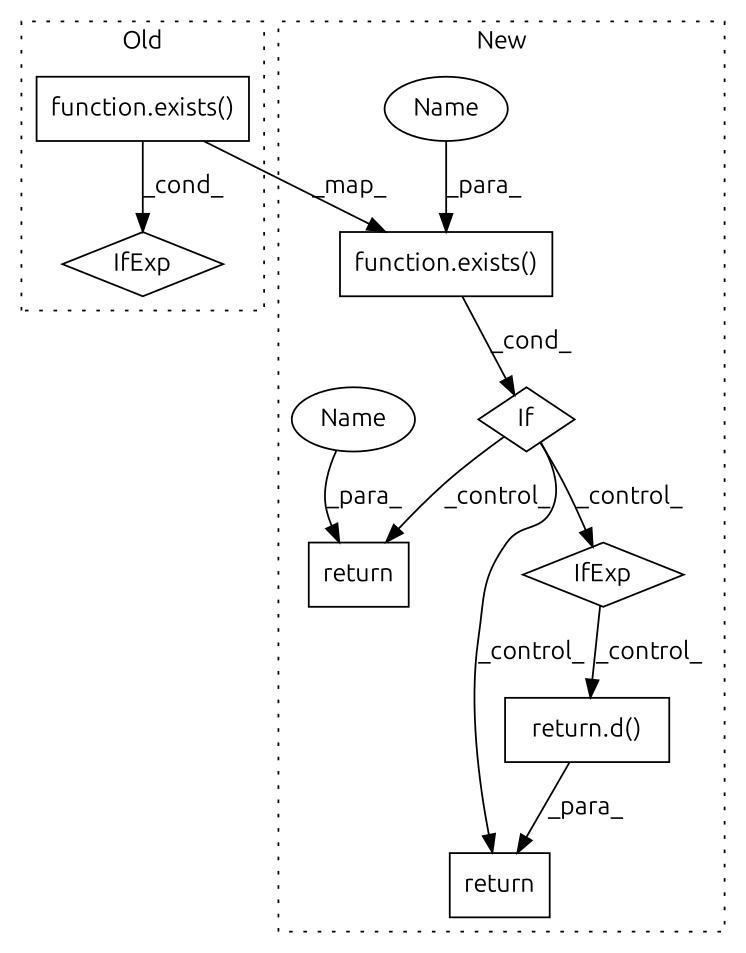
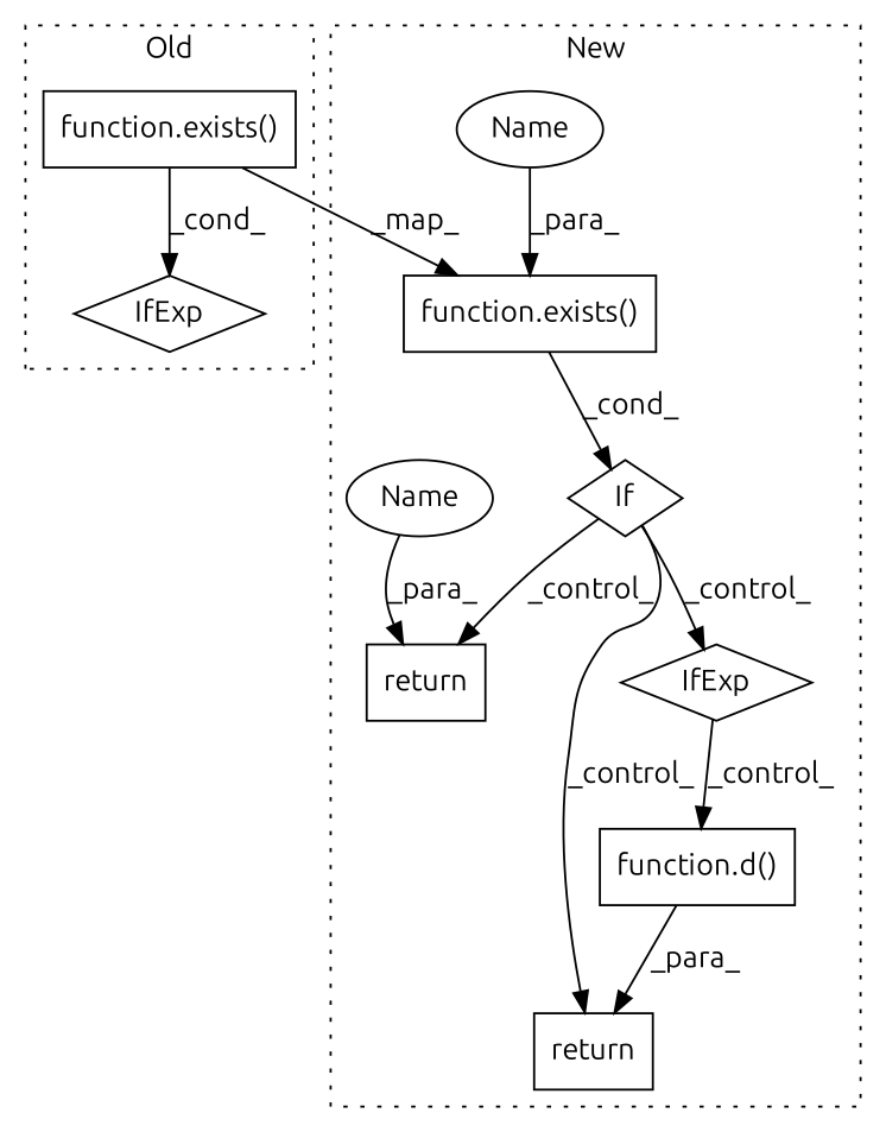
  digraph {
    fontname=Ubuntu
    node [a=75 fontname=Ubuntu l=3 shape=box]
    edge [fontname=Ubuntu]
    n1 [a=51 l="4,6" label=IfExp s="203,218" shape=diamond]
    n2 [l="7,1" label="function.exists()" s="207,217"]
    n3 [a=96 label=If s=224 shape=diamond]
    n4 [a=51 l="4,6" label=IfExp s="273,290" shape=diamond]
    n5 [a=93 l=7 label=return s=263]
-   n6 [label="return.d()" s=270]
+   n6 [label="function.d()" s=270]
    n7 [a=93 l=7 label=return s=248]
    n8 [l="7,1" label="function.exists()" s="227,237"]
    n9 [a=87 label=Name s=234 shape=ellipse]
    n10 [a=87 label=Name s=255 shape=ellipse]
    subgraph cluster_1 {
      label=Old
      style=dotted
      n1
      n2
    }
    subgraph cluster_2 {
      label=New
      style=dotted
      n3
      n4
      n5
      n6
      n7
      n8
      n9
      n10
    }
    n2 -> n1 [label=_cond_]
    n2 -> n8 [label=_map_]
    n3 -> n4 [label=_control_]
    n3 -> n5 [label=_control_]
    n3 -> n7 [label=_control_]
    n4 -> n6 [label=_control_]
    n6 -> n5 [label=_para_]
    n8 -> n3 [label=_cond_]
    n9 -> n8 [label=_para_]
    n10 -> n7 [label=_para_]
  }
